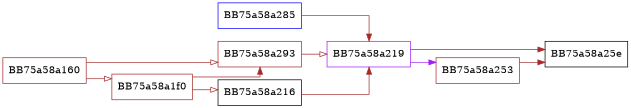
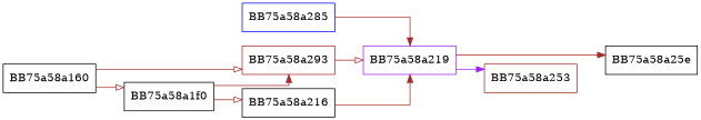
  digraph {
    rankdir=LR
    splines=ortho
    node [color=brown shape=box]
    edge [arrowhead=normal color=brown]
-   BB75a58a1f0
-   BB75a58a160
+   BB75a58a1f0 [color=black]
+   BB75a58a160 [color=black]
    BB75a58a293
    BB75a58a285 [color=blue]
    BB75a58a219 [color=purple]
    BB75a58a216 [color=black]
    BB75a58a25e [color=black]
    BB75a58a253
    BB75a58a1f0 -> BB75a58a293
    BB75a58a1f0 -> BB75a58a216 [arrowhead=onormal]
    BB75a58a160 -> BB75a58a1f0 [arrowhead=onormal]
    BB75a58a160 -> BB75a58a293 [arrowhead=onormal]
    BB75a58a293 -> BB75a58a219 [arrowhead=onormal]
    BB75a58a285 -> BB75a58a219
    BB75a58a219 -> BB75a58a25e
    BB75a58a219 -> BB75a58a253 [color=purple]
    BB75a58a216 -> BB75a58a219
-   BB75a58a253 -> BB75a58a25e
  }
